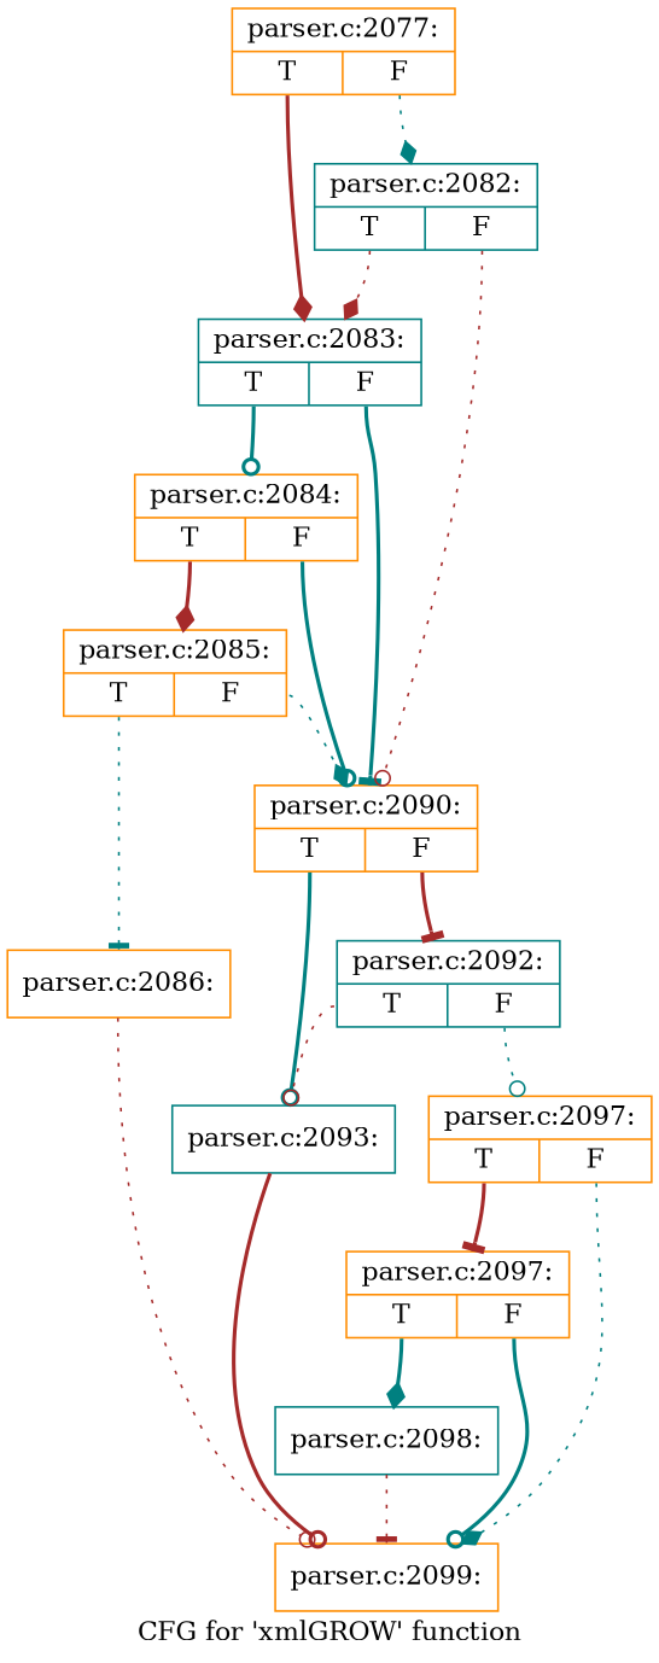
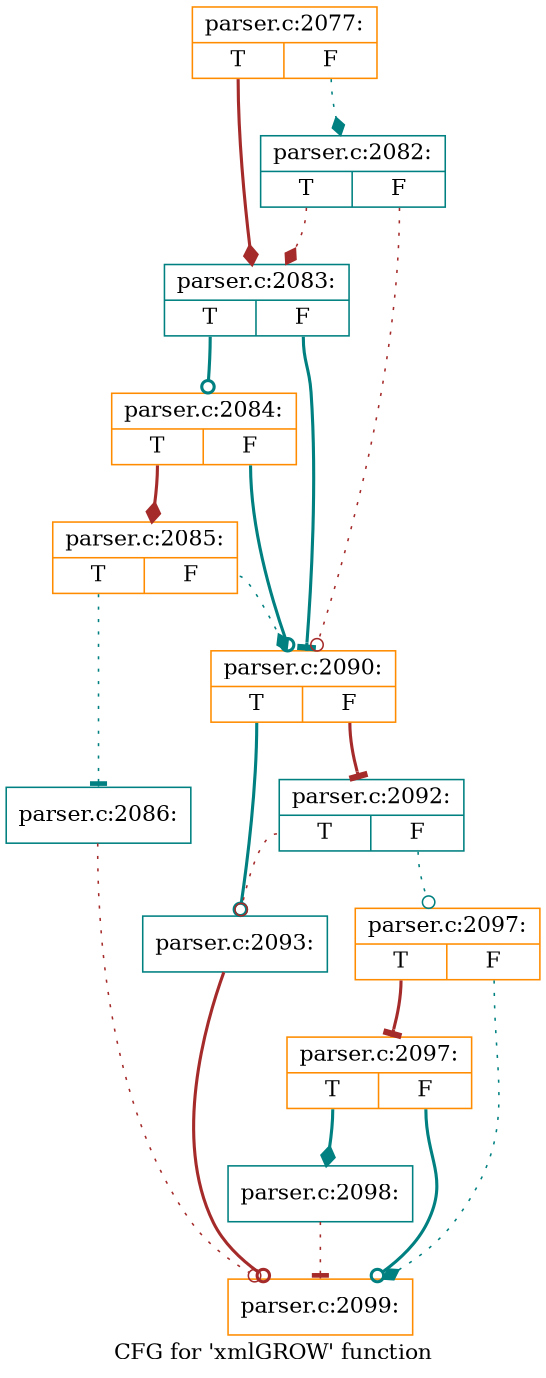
  digraph {
    label="CFG for 'xmlGROW' function"
    node [color=darkorange shape=record]
    edge [arrowhead=odot color=teal style=bold tailport=s0]
    n1 [label="{parser.c:2077:|{<s0>T|<s1>F}}"]
    n2 [color=teal label="{parser.c:2083:|{<s0>T|<s1>F}}"]
    n3 [color=teal label="{parser.c:2082:|{<s0>T|<s1>F}}"]
    n4 [label="{parser.c:2090:|{<s0>T|<s1>F}}"]
    n5 [label="{parser.c:2084:|{<s0>T|<s1>F}}"]
    n6 [color=teal label="{parser.c:2093:}"]
    n7 [color=teal label="{parser.c:2092:|{<s0>T|<s1>F}}"]
    n8 [label="{parser.c:2085:|{<s0>T|<s1>F}}"]
    n9 [label="{parser.c:2099:}"]
    n10 [label="{parser.c:2097:|{<s0>T|<s1>F}}"]
-   n11 [label="{parser.c:2086:}"]
+   n11 [color=teal label="{parser.c:2086:}"]
    n12 [label="{parser.c:2097:|{<s0>T|<s1>F}}"]
    n13 [color=teal label="{parser.c:2098:}"]
    n1 -> n2 [arrowhead=diamond color=brown]
    n1 -> n3 [arrowhead=diamond style=dotted tailport=s1]
    n2 -> n4 [arrowhead=tee tailport=s1]
    n2 -> n5
    n3 -> n2 [arrowhead=diamond color=brown style=dotted]
    n3 -> n4 [color=brown style=dotted tailport=s1]
    n4 -> n6
    n4 -> n7 [arrowhead=tee color=brown tailport=s1]
    n5 -> n4 [tailport=s1]
    n5 -> n8 [arrowhead=diamond color=brown]
    n6 -> n9 [color=brown]
    n7 -> n6 [color=brown style=dotted]
    n7 -> n10 [style=dotted tailport=s1]
    n8 -> n4 [arrowhead=diamond style=dotted tailport=s1]
    n8 -> n11 [arrowhead=tee style=dotted]
    n10 -> n9 [arrowhead=diamond style=dotted tailport=s1]
    n10 -> n12 [arrowhead=tee color=brown]
    n11 -> n9 [color=brown style=dotted]
    n12 -> n9 [tailport=s1]
    n12 -> n13 [arrowhead=diamond]
    n13 -> n9 [arrowhead=tee color=brown style=dotted]
  }
